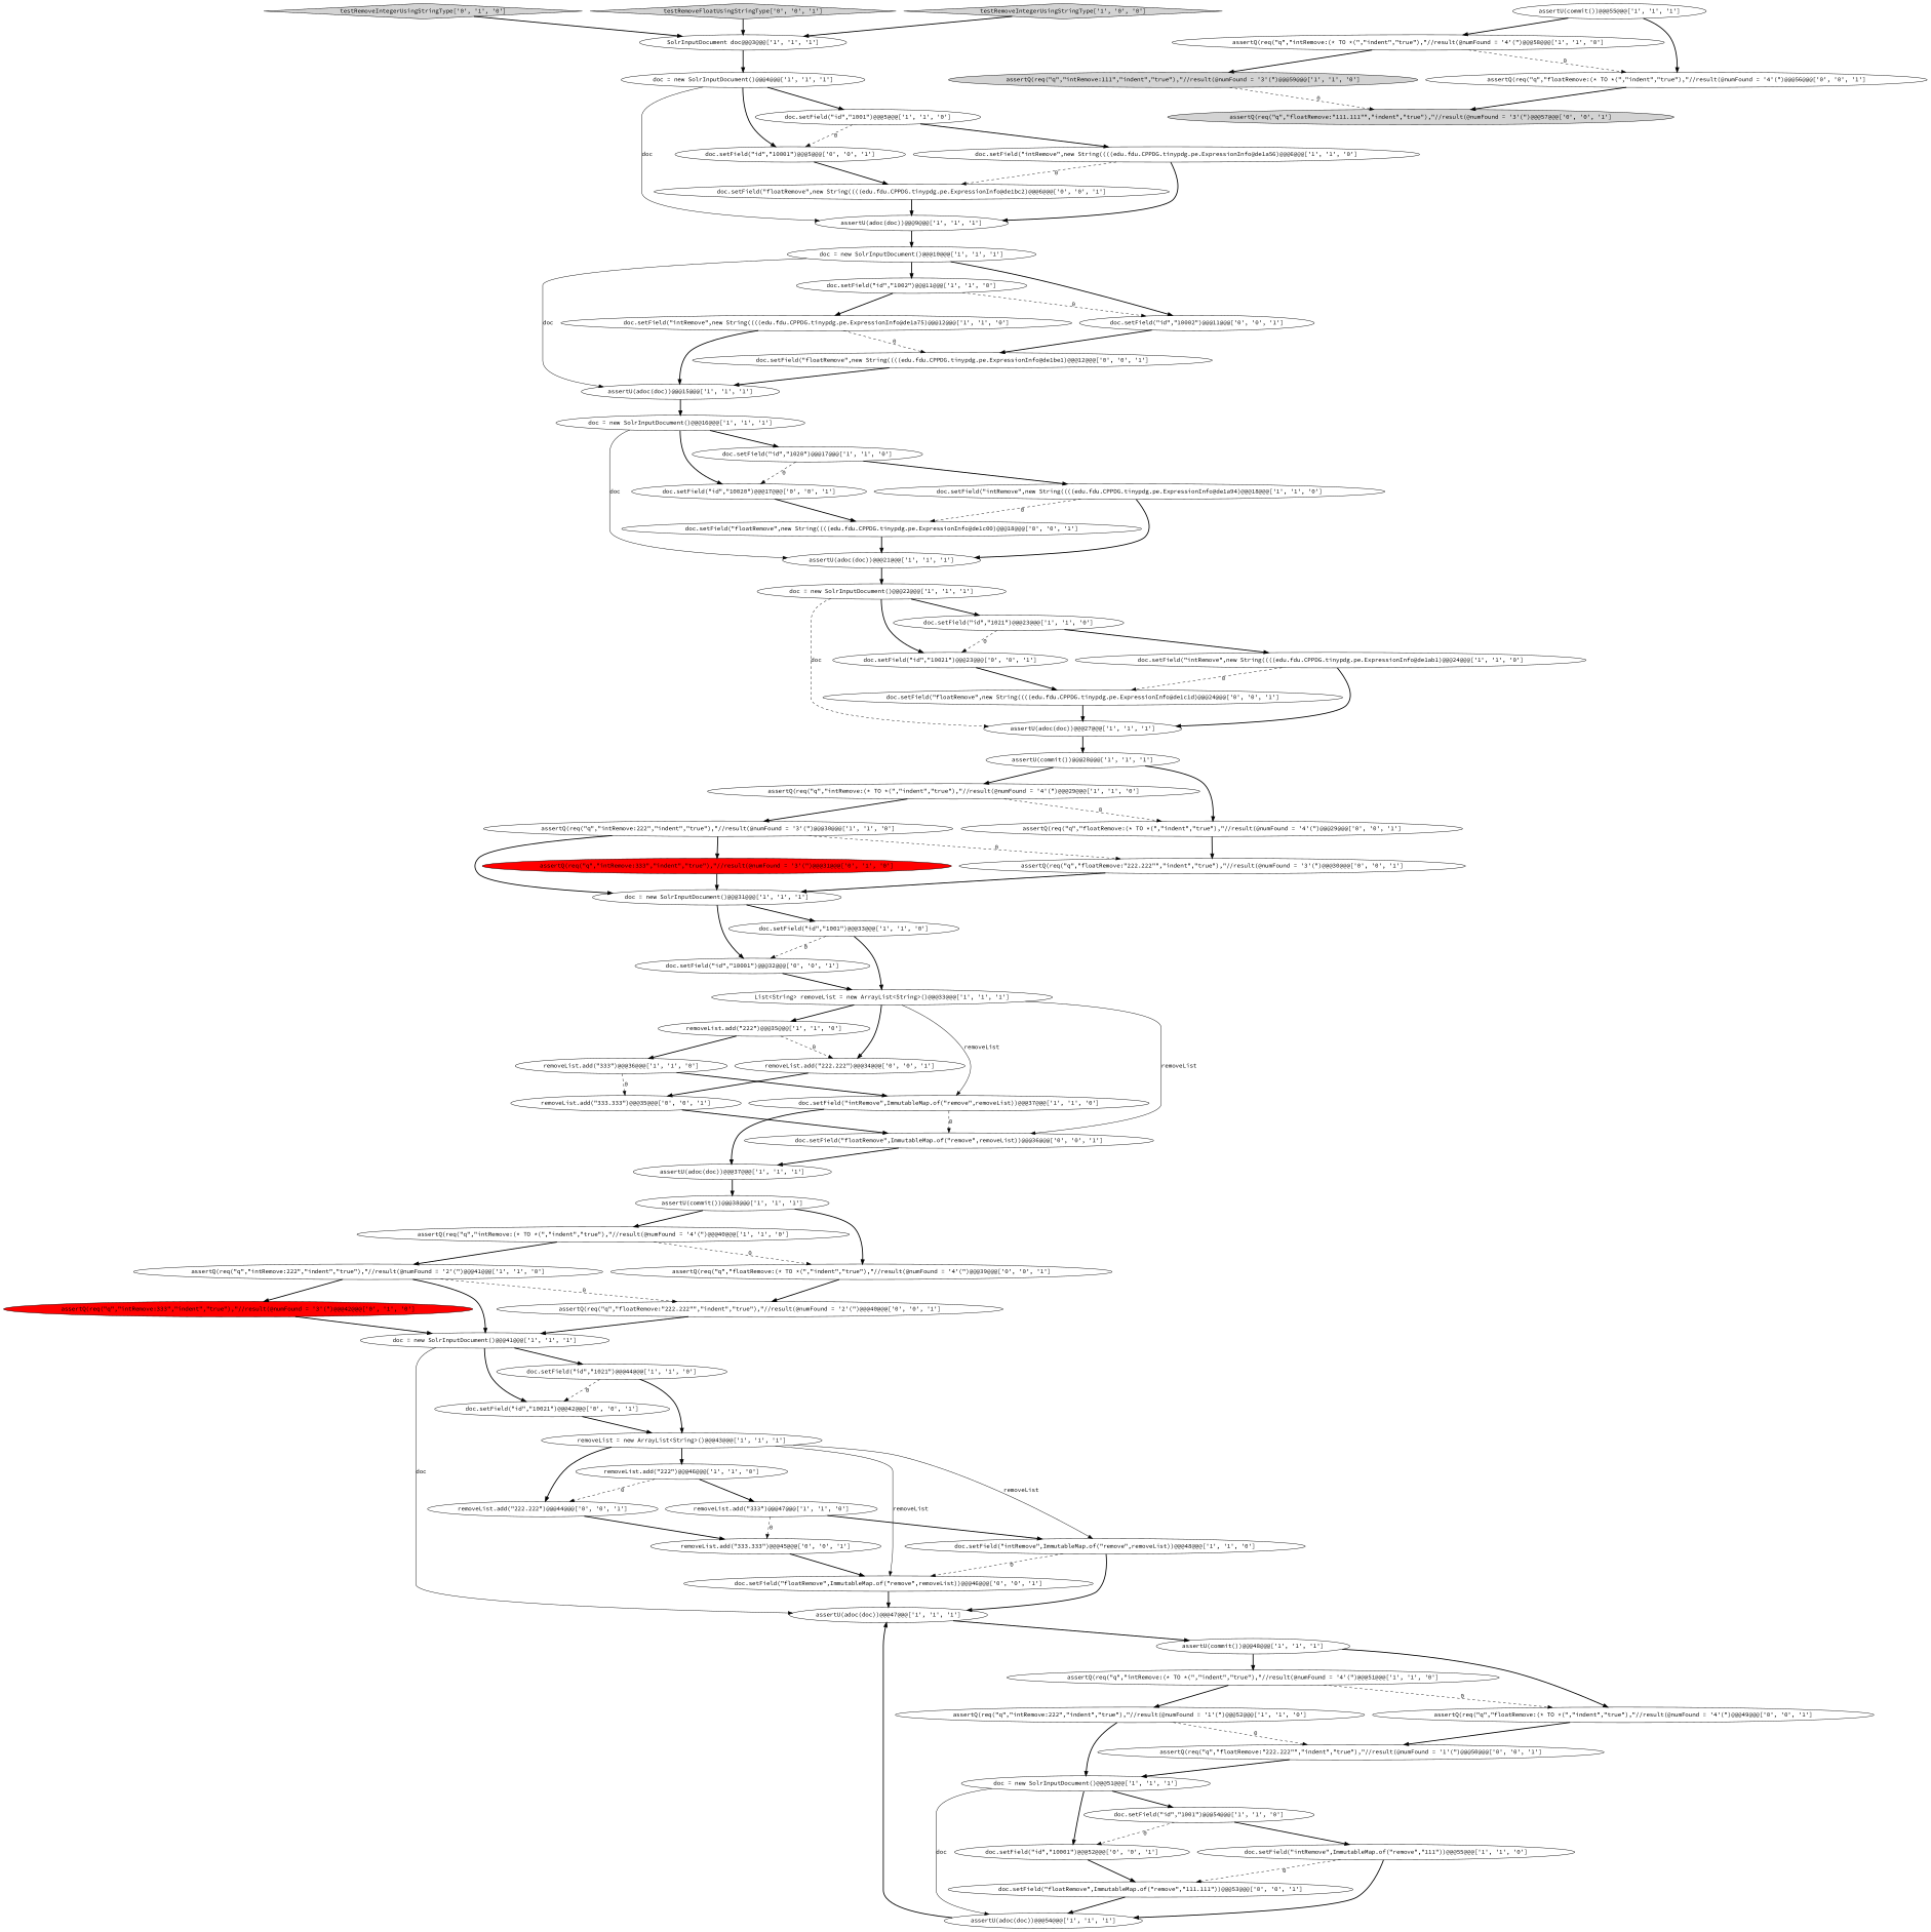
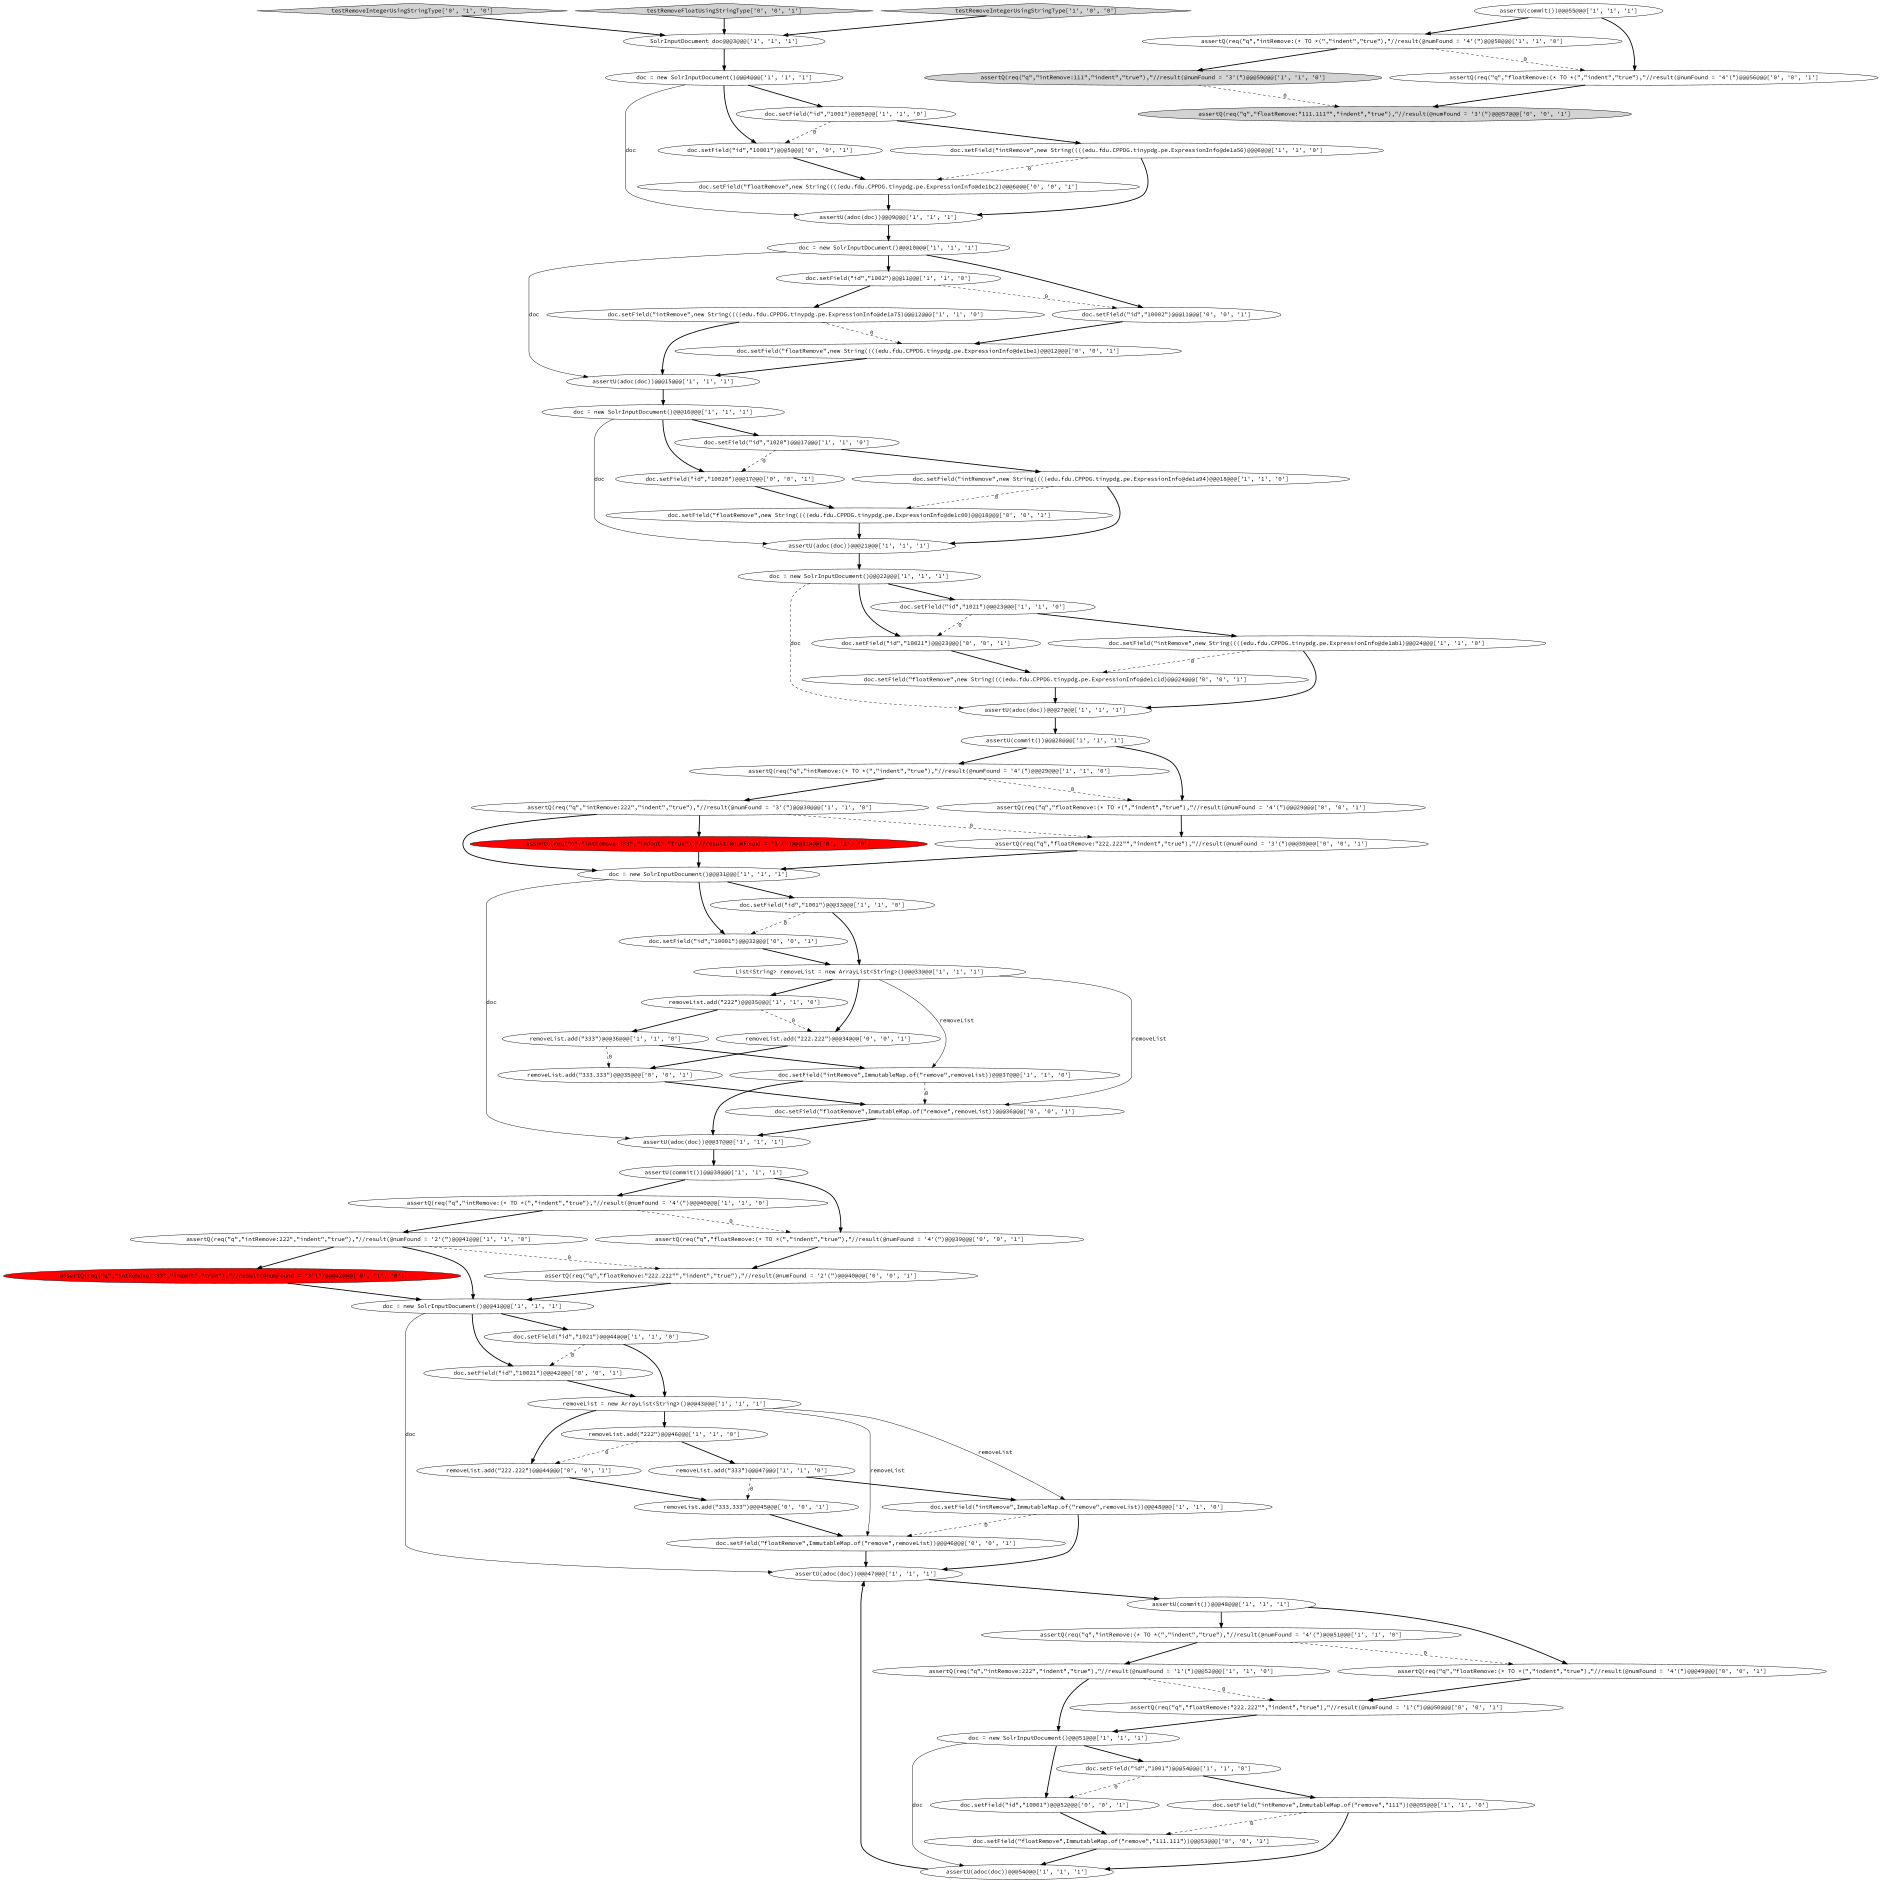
  digraph {
    fontname="Source Code Pro"
    node [fillcolor=white fontname="Source Code Pro" shape=ellipse style=filled]
    edge [fontname="Source Code Pro" style=bold]
    n1 [label="assertQ(req(\"q\",\"intRemove:222\",\"indent\",\"true\"),\"//result(@numFound = '3'(\")@@@30@@@['1', '1', '0']"]
    n2 [fillcolor=red label="assertQ(req(\"q\",\"intRemove:333\",\"indent\",\"true\"),\"//result(@numFound = '3'(\")@@@31@@@['0', '1', '0']"]
    n3 [label="assertQ(req(\"q\",\"floatRemove:\"222.222\"\",\"indent\",\"true\"),\"//result(@numFound = '3'(\")@@@30@@@['0', '0', '1']"]
    n4 [label="doc = new SolrInputDocument()@@@31@@@['1', '1', '1']"]
    n5 [label="assertU(adoc(doc))@@@37@@@['1', '1', '1']"]
    n6 [label="doc.setField(\"id\",\"10001\")@@@32@@@['0', '0', '1']"]
    n7 [label="doc.setField(\"id\",\"1001\")@@@33@@@['1', '1', '0']"]
    n8 [label="assertU(adoc(doc))@@@54@@@['1', '1', '1']"]
    n9 [label="assertU(adoc(doc))@@@47@@@['1', '1', '1']"]
    n10 [label="assertU(commit())@@@55@@@['1', '1', '1']"]
    n11 [label="assertQ(req(\"q\",\"intRemove:(* TO *(\",\"indent\",\"true\"),\"//result(@numFound = '4'(\")@@@58@@@['1', '1', '0']"]
    n12 [label="assertQ(req(\"q\",\"floatRemove:(* TO *(\",\"indent\",\"true\"),\"//result(@numFound = '4'(\")@@@56@@@['0', '0', '1']"]
    n13 [fillcolor=lightgray label="testRemoveIntegerUsingStringType['0', '1', '0']" shape=diamond]
    n14 [label="SolrInputDocument doc@@@3@@@['1', '1', '1']"]
    n15 [label="doc = new SolrInputDocument()@@@4@@@['1', '1', '1']"]
    n16 [label="assertQ(req(\"q\",\"floatRemove:(* TO *(\",\"indent\",\"true\"),\"//result(@numFound = '4'(\")@@@39@@@['0', '0', '1']"]
    n17 [label="assertQ(req(\"q\",\"floatRemove:\"222.222\"\",\"indent\",\"true\"),\"//result(@numFound = '2'(\")@@@40@@@['0', '0', '1']"]
    n18 [label="doc = new SolrInputDocument()@@@41@@@['1', '1', '1']"]
    n19 [label="doc = new SolrInputDocument()@@@10@@@['1', '1', '1']"]
    n20 [label="doc.setField(\"id\",\"1002\")@@@11@@@['1', '1', '0']"]
    n21 [label="assertU(adoc(doc))@@@15@@@['1', '1', '1']"]
    n22 [label="doc.setField(\"id\",\"10002\")@@@11@@@['0', '0', '1']"]
    n23 [label="doc.setField(\"intRemove\",new String((((edu.fdu.CPPDG.tinypdg.pe.ExpressionInfo@de1a75)@@@12@@@['1', '1', '0']"]
    n24 [label="doc = new SolrInputDocument()@@@16@@@['1', '1', '1']"]
    n25 [label="doc.setField(\"floatRemove\",new String((((edu.fdu.CPPDG.tinypdg.pe.ExpressionInfo@de1be1)@@@12@@@['0', '0', '1']"]
    n26 [label="doc.setField(\"intRemove\",ImmutableMap.of(\"remove\",\"111\"))@@@55@@@['1', '1', '0']"]
    n27 [label="doc.setField(\"floatRemove\",ImmutableMap.of(\"remove\",\"111.111\"))@@@53@@@['0', '0', '1']"]
    n28 [label="doc = new SolrInputDocument()@@@51@@@['1', '1', '1']"]
    n29 [label="doc.setField(\"id\",\"10001\")@@@52@@@['0', '0', '1']"]
    n30 [label="doc.setField(\"id\",\"1001\")@@@54@@@['1', '1', '0']"]
    n31 [label="removeList.add(\"222\")@@@46@@@['1', '1', '0']"]
    n32 [label="removeList.add(\"222.222\")@@@44@@@['0', '0', '1']"]
    n33 [label="removeList.add(\"333\")@@@47@@@['1', '1', '0']"]
    n34 [label="removeList.add(\"333.333\")@@@45@@@['0', '0', '1']"]
    n35 [label="doc.setField(\"intRemove\",ImmutableMap.of(\"remove\",removeList))@@@48@@@['1', '1', '0']"]
    n36 [label="doc.setField(\"id\",\"10020\")@@@17@@@['0', '0', '1']"]
    n37 [label="assertU(adoc(doc))@@@21@@@['1', '1', '1']"]
    n38 [label="doc.setField(\"id\",\"1020\")@@@17@@@['1', '1', '0']"]
    n39 [label="doc.setField(\"floatRemove\",new String((((edu.fdu.CPPDG.tinypdg.pe.ExpressionInfo@de1c00)@@@18@@@['0', '0', '1']"]
    n40 [label="doc = new SolrInputDocument()@@@22@@@['1', '1', '1']"]
    n41 [label="doc.setField(\"intRemove\",new String((((edu.fdu.CPPDG.tinypdg.pe.ExpressionInfo@de1a94)@@@18@@@['1', '1', '0']"]
    n42 [label="assertQ(req(\"q\",\"intRemove:222\",\"indent\",\"true\"),\"//result(@numFound = '2'(\")@@@41@@@['1', '1', '0']"]
    n43 [fillcolor=red label="assertQ(req(\"q\",\"intRemove:333\",\"indent\",\"true\"),\"//result(@numFound = '3'(\")@@@42@@@['0', '1', '0']"]
    n44 [label="doc.setField(\"id\",\"10021\")@@@42@@@['0', '0', '1']"]
    n45 [label="doc.setField(\"id\",\"1021\")@@@44@@@['1', '1', '0']"]
    n46 [fillcolor=lightgray label="assertQ(req(\"q\",\"intRemove:111\",\"indent\",\"true\"),\"//result(@numFound = '3'(\")@@@59@@@['1', '1', '0']"]
    n47 [fillcolor=lightgray label="assertQ(req(\"q\",\"floatRemove:\"111.111\"\",\"indent\",\"true\"),\"//result(@numFound = '3'(\")@@@57@@@['0', '0', '1']"]
    n48 [label="assertQ(req(\"q\",\"intRemove:(* TO *(\",\"indent\",\"true\"),\"//result(@numFound = '4'(\")@@@40@@@['1', '1', '0']"]
    n49 [label="doc.setField(\"floatRemove\",ImmutableMap.of(\"remove\",removeList))@@@46@@@['0', '0', '1']"]
    n50 [label="doc.setField(\"floatRemove\",new String((((edu.fdu.CPPDG.tinypdg.pe.ExpressionInfo@de1c1d)@@@24@@@['0', '0', '1']"]
    n51 [label="assertU(adoc(doc))@@@27@@@['1', '1', '1']"]
    n52 [label="assertU(commit())@@@28@@@['1', '1', '1']"]
    n53 [label="doc.setField(\"floatRemove\",new String((((edu.fdu.CPPDG.tinypdg.pe.ExpressionInfo@de1bc2)@@@6@@@['0', '0', '1']"]
    n54 [label="assertU(adoc(doc))@@@9@@@['1', '1', '1']"]
    n55 [label="removeList.add(\"333.333\")@@@35@@@['0', '0', '1']"]
    n56 [label="doc.setField(\"floatRemove\",ImmutableMap.of(\"remove\",removeList))@@@36@@@['0', '0', '1']"]
    n57 [label="removeList.add(\"222.222\")@@@34@@@['0', '0', '1']"]
    n58 [label="assertQ(req(\"q\",\"intRemove:222\",\"indent\",\"true\"),\"//result(@numFound = '1'(\")@@@52@@@['1', '1', '0']"]
    n59 [label="assertQ(req(\"q\",\"floatRemove:\"222.222\"\",\"indent\",\"true\"),\"//result(@numFound = '1'(\")@@@50@@@['0', '0', '1']"]
    n60 [label="doc.setField(\"id\",\"10021\")@@@23@@@['0', '0', '1']"]
    n61 [label="assertQ(req(\"q\",\"intRemove:(* TO *(\",\"indent\",\"true\"),\"//result(@numFound = '4'(\")@@@51@@@['1', '1', '0']"]
    n62 [label="assertQ(req(\"q\",\"floatRemove:(* TO *(\",\"indent\",\"true\"),\"//result(@numFound = '4'(\")@@@49@@@['0', '0', '1']"]
    n63 [label="assertU(commit())@@@48@@@['1', '1', '1']"]
    n64 [label="removeList.add(\"222\")@@@35@@@['1', '1', '0']"]
    n65 [label="removeList.add(\"333\")@@@36@@@['1', '1', '0']"]
    n66 [label="doc.setField(\"intRemove\",ImmutableMap.of(\"remove\",removeList))@@@37@@@['1', '1', '0']"]
    n67 [label="doc.setField(\"id\",\"1021\")@@@23@@@['1', '1', '0']"]
    n68 [label="doc.setField(\"intRemove\",new String((((edu.fdu.CPPDG.tinypdg.pe.ExpressionInfo@de1ab1)@@@24@@@['1', '1', '0']"]
    n69 [label="assertQ(req(\"q\",\"intRemove:(* TO *(\",\"indent\",\"true\"),\"//result(@numFound = '4'(\")@@@29@@@['1', '1', '0']"]
    n70 [label="assertQ(req(\"q\",\"floatRemove:(* TO *(\",\"indent\",\"true\"),\"//result(@numFound = '4'(\")@@@29@@@['0', '0', '1']"]
    n71 [label="removeList = new ArrayList<String>()@@@43@@@['1', '1', '1']"]
    n72 [label="doc.setField(\"id\",\"1001\")@@@5@@@['1', '1', '0']"]
    n73 [label="doc.setField(\"id\",\"10001\")@@@5@@@['0', '0', '1']"]
    n74 [label="doc.setField(\"intRemove\",new String((((edu.fdu.CPPDG.tinypdg.pe.ExpressionInfo@de1a56)@@@6@@@['1', '1', '0']"]
    n75 [label="assertU(commit())@@@38@@@['1', '1', '1']"]
    n76 [label="List<String> removeList = new ArrayList<String>()@@@33@@@['1', '1', '1']"]
    n77 [fillcolor=lightgray label="testRemoveFloatUsingStringType['0', '0', '1']" shape=diamond]
    n78 [fillcolor=lightgray label="testRemoveIntegerUsingStringType['1', '0', '0']" shape=diamond]
    n1 -> n2
    n1 -> n3 [label=0 style=dashed]
    n1 -> n4
    n2 -> n4
    n3 -> n4
+   n4 -> n5 [label=doc style=solid]
    n4 -> n6
    n4 -> n7
    n5 -> n75
    n6 -> n76
    n7 -> n6 [label=0 style=dashed]
    n7 -> n76
    n8 -> n9
    n9 -> n63
    n10 -> n11
    n10 -> n12
    n11 -> n12 [label=0 style=dashed]
    n11 -> n46
    n12 -> n47
    n13 -> n14
    n14 -> n15
    n15 -> n54 [label=doc style=solid]
    n15 -> n72
    n15 -> n73
    n16 -> n17
    n17 -> n18
    n18 -> n9 [label=doc style=solid]
    n18 -> n44
    n18 -> n45
    n19 -> n20
    n19 -> n21 [label=doc style=solid]
    n19 -> n22
    n20 -> n22 [label=0 style=dashed]
    n20 -> n23
    n21 -> n24
    n22 -> n25
    n23 -> n21
    n23 -> n25 [label=0 style=dashed]
    n24 -> n36
    n24 -> n37 [label=doc style=solid]
    n24 -> n38
    n25 -> n21
    n26 -> n8
    n26 -> n27 [label=0 style=dashed]
    n27 -> n8
    n28 -> n8 [label=doc style=solid]
    n28 -> n29
    n28 -> n30
    n29 -> n27
    n30 -> n26
    n30 -> n29 [label=0 style=dashed]
    n31 -> n32 [label=0 style=dashed]
    n31 -> n33
    n32 -> n34
    n33 -> n34 [label=0 style=dashed]
    n33 -> n35
    n34 -> n49
    n35 -> n9
    n35 -> n49 [label=0 style=dashed]
    n36 -> n39
    n37 -> n40
    n38 -> n36 [label=0 style=dashed]
    n38 -> n41
    n39 -> n37
    n40 -> n51 [label=doc style=dashed]
    n40 -> n60
    n40 -> n67
    n41 -> n37
    n41 -> n39 [label=0 style=dashed]
    n42 -> n17 [label=0 style=dashed]
    n42 -> n18
    n42 -> n43
    n43 -> n18
    n44 -> n71
    n45 -> n44 [label=0 style=dashed]
    n45 -> n71
    n46 -> n47 [label=0 style=dashed]
    n48 -> n16 [label=0 style=dashed]
    n48 -> n42
    n49 -> n9
    n50 -> n51
    n51 -> n52
    n52 -> n69
    n52 -> n70
    n53 -> n54
    n54 -> n19
    n55 -> n56
    n56 -> n5
    n57 -> n55
    n58 -> n28
    n58 -> n59 [label=0 style=dashed]
    n59 -> n28
    n60 -> n50
    n61 -> n58
    n61 -> n62 [label=0 style=dashed]
    n62 -> n59
    n63 -> n61
    n63 -> n62
    n64 -> n57 [label=0 style=dashed]
    n64 -> n65
    n65 -> n55 [label=0 style=dashed]
    n65 -> n66
    n66 -> n5
    n66 -> n56 [label=0 style=dashed]
    n67 -> n60 [label=0 style=dashed]
    n67 -> n68
    n68 -> n50 [label=0 style=dashed]
    n68 -> n51
    n69 -> n1
    n69 -> n70 [label=0 style=dashed]
    n70 -> n3
    n71 -> n31
    n71 -> n32
    n71 -> n35 [label=removeList style=solid]
    n71 -> n49 [label=removeList style=solid]
    n72 -> n73 [label=0 style=dashed]
    n72 -> n74
    n73 -> n53
    n74 -> n53 [label=0 style=dashed]
    n74 -> n54
    n75 -> n16
    n75 -> n48
    n76 -> n56 [label=removeList style=solid]
    n76 -> n57
    n76 -> n64
    n76 -> n66 [label=removeList style=solid]
    n77 -> n14
    n78 -> n14
  }
